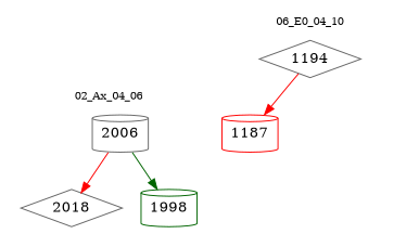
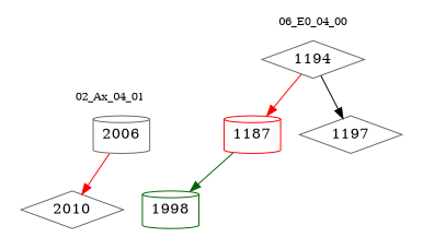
  digraph {
    node [color=gray40 shape=cylinder]
    edge [color=red]
    n1 [label=2006]
    n2 [color=darkgreen label=1998]
-   n3 [label=2018 shape=diamond]
+   n3 [label=2010 shape=diamond]
    n4 [label=1194 shape=diamond]
    n5 [color=red label=1187]
+   n6 [label=1197 shape=diamond]
    subgraph cluster_1 {
      color=white
      fontsize=10
-     label="02_Ax_04_06"
+     label="02_Ax_04_01"
      n1
      n2
      n3
    }
    subgraph cluster_2 {
      color=white
      fontsize=10
-     label="06_E0_04_10"
+     label="06_E0_04_00"
      n4
      n5
+     n6
    }
-   n1 -> n2 [color=darkgreen]
+   n5 -> n2 [color=darkgreen]
    n1 -> n3
    n4 -> n5
+   n4 -> n6 [color=black]
  }
